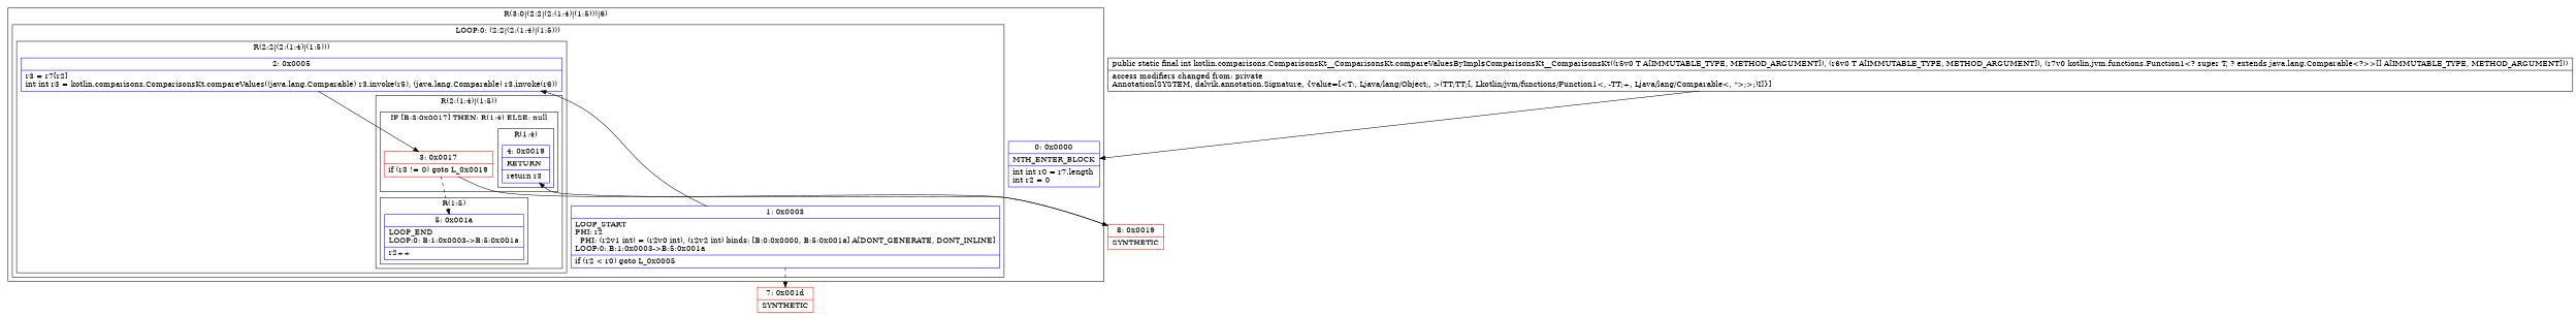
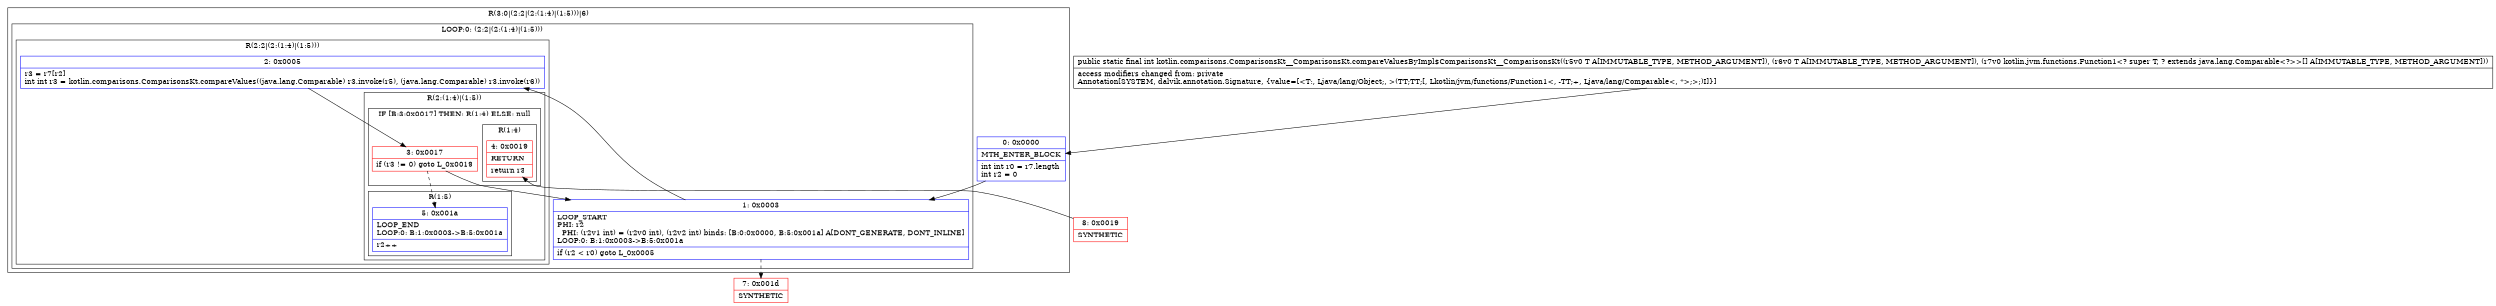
  digraph {
    node [color=blue shape=record]
-   n1 [label="{4\:\ 0x0019|RETURN\l|return r3\l}"]
+   n1 [color=red label="{4\:\ 0x0019|RETURN\l|return r3\l}"]
    n2 [color=red label="{3\:\ 0x0017|if (r3 != 0) goto L_0x0019\l}"]
    n3 [label="{5\:\ 0x001a|LOOP_END\lLOOP:0: B:1:0x0003\-\>B:5:0x001a\l|r2++\l}"]
    n4 [label="{2\:\ 0x0005|r3 = r7[r2]\lint int r3 = kotlin.comparisons.ComparisonsKt.compareValues((java.lang.Comparable) r3.invoke(r5), (java.lang.Comparable) r3.invoke(r6))\l}"]
    n5 [label="{1\:\ 0x0003|LOOP_START\lPHI: r2 \l  PHI: (r2v1 int) = (r2v0 int), (r2v2 int) binds: [B:0:0x0000, B:5:0x001a] A[DONT_GENERATE, DONT_INLINE]\lLOOP:0: B:1:0x0003\-\>B:5:0x001a\l|if (r2 \< r0) goto L_0x0005\l}"]
    n6 [label="{0\:\ 0x0000|MTH_ENTER_BLOCK\l|int int r0 = r7.length\lint r2 = 0\l}"]
    n7 [color=red label="{8\:\ 0x0019|SYNTHETIC\l}"]
    n8 [color=red label="{7\:\ 0x001d|SYNTHETIC\l}"]
    n9 [label="{public static final int kotlin.comparisons.ComparisonsKt__ComparisonsKt.compareValuesByImpl$ComparisonsKt__ComparisonsKt((r5v0 T A[IMMUTABLE_TYPE, METHOD_ARGUMENT]), (r6v0 T A[IMMUTABLE_TYPE, METHOD_ARGUMENT]), (r7v0 kotlin.jvm.functions.Function1\<? super T, ? extends java.lang.Comparable\<?\>\>[] A[IMMUTABLE_TYPE, METHOD_ARGUMENT]))  | access modifiers changed from: private\lAnnotation[SYSTEM, dalvik.annotation.Signature, \{value=[\<T:, Ljava\/lang\/Object;, \>(TT;TT;[, Lkotlin\/jvm\/functions\/Function1\<, \-TT;+, Ljava\/lang\/Comparable\<, *\>;\>;)I]\}]\l}" color=""]
    subgraph cluster_1 {
      label="R(3:0|(2:2|(2:(1:4)|(1:5)))|6)"
      n6
      subgraph cluster_2 {
        label="LOOP:0: (2:2|(2:(1:4)|(1:5)))"
        n5
        subgraph cluster_3 {
          label="R(2:2|(2:(1:4)|(1:5)))"
          n4
          subgraph cluster_4 {
            label="R(2:(1:4)|(1:5))"
            subgraph cluster_5 {
              label="IF [B:3:0x0017] THEN: R(1:4) ELSE: null"
              n2
              subgraph cluster_6 {
                label="R(1:4)"
                n1
              }
            }
            subgraph cluster_7 {
              label="R(1:5)"
              n3
            }
          }
        }
      }
    }
    n2 -> n3 [style=dashed]
-   n2 -> n7
+   n2 -> n5
    n4 -> n2
    n5 -> n4
    n5 -> n8 [style=dashed]
+   n6 -> n5
    n7 -> n1
    n9 -> n6
  }
